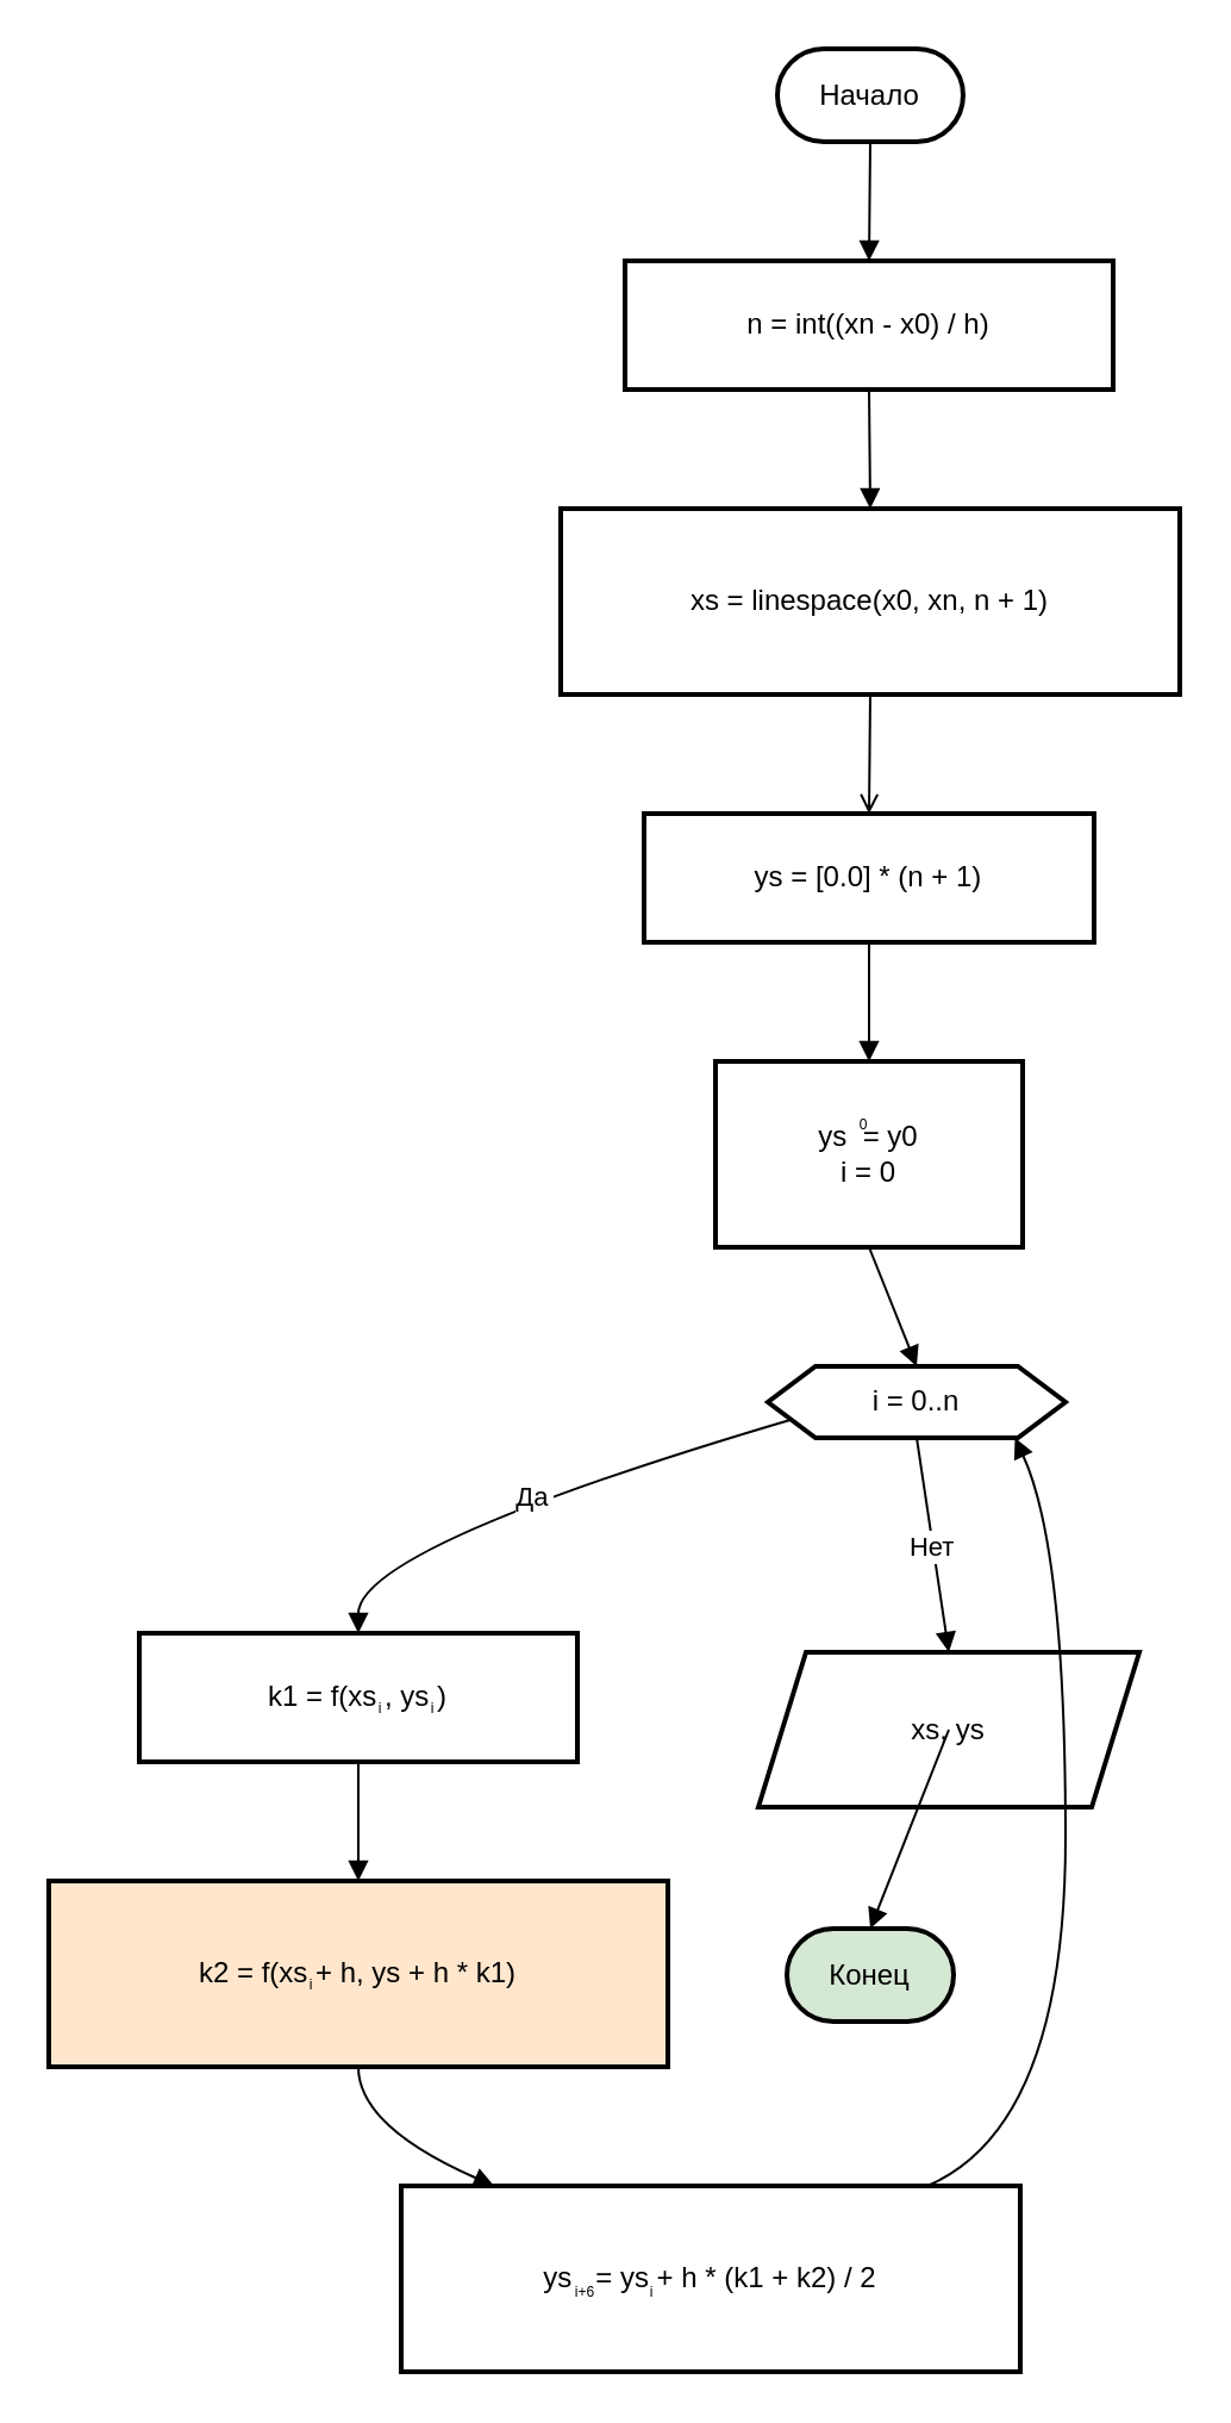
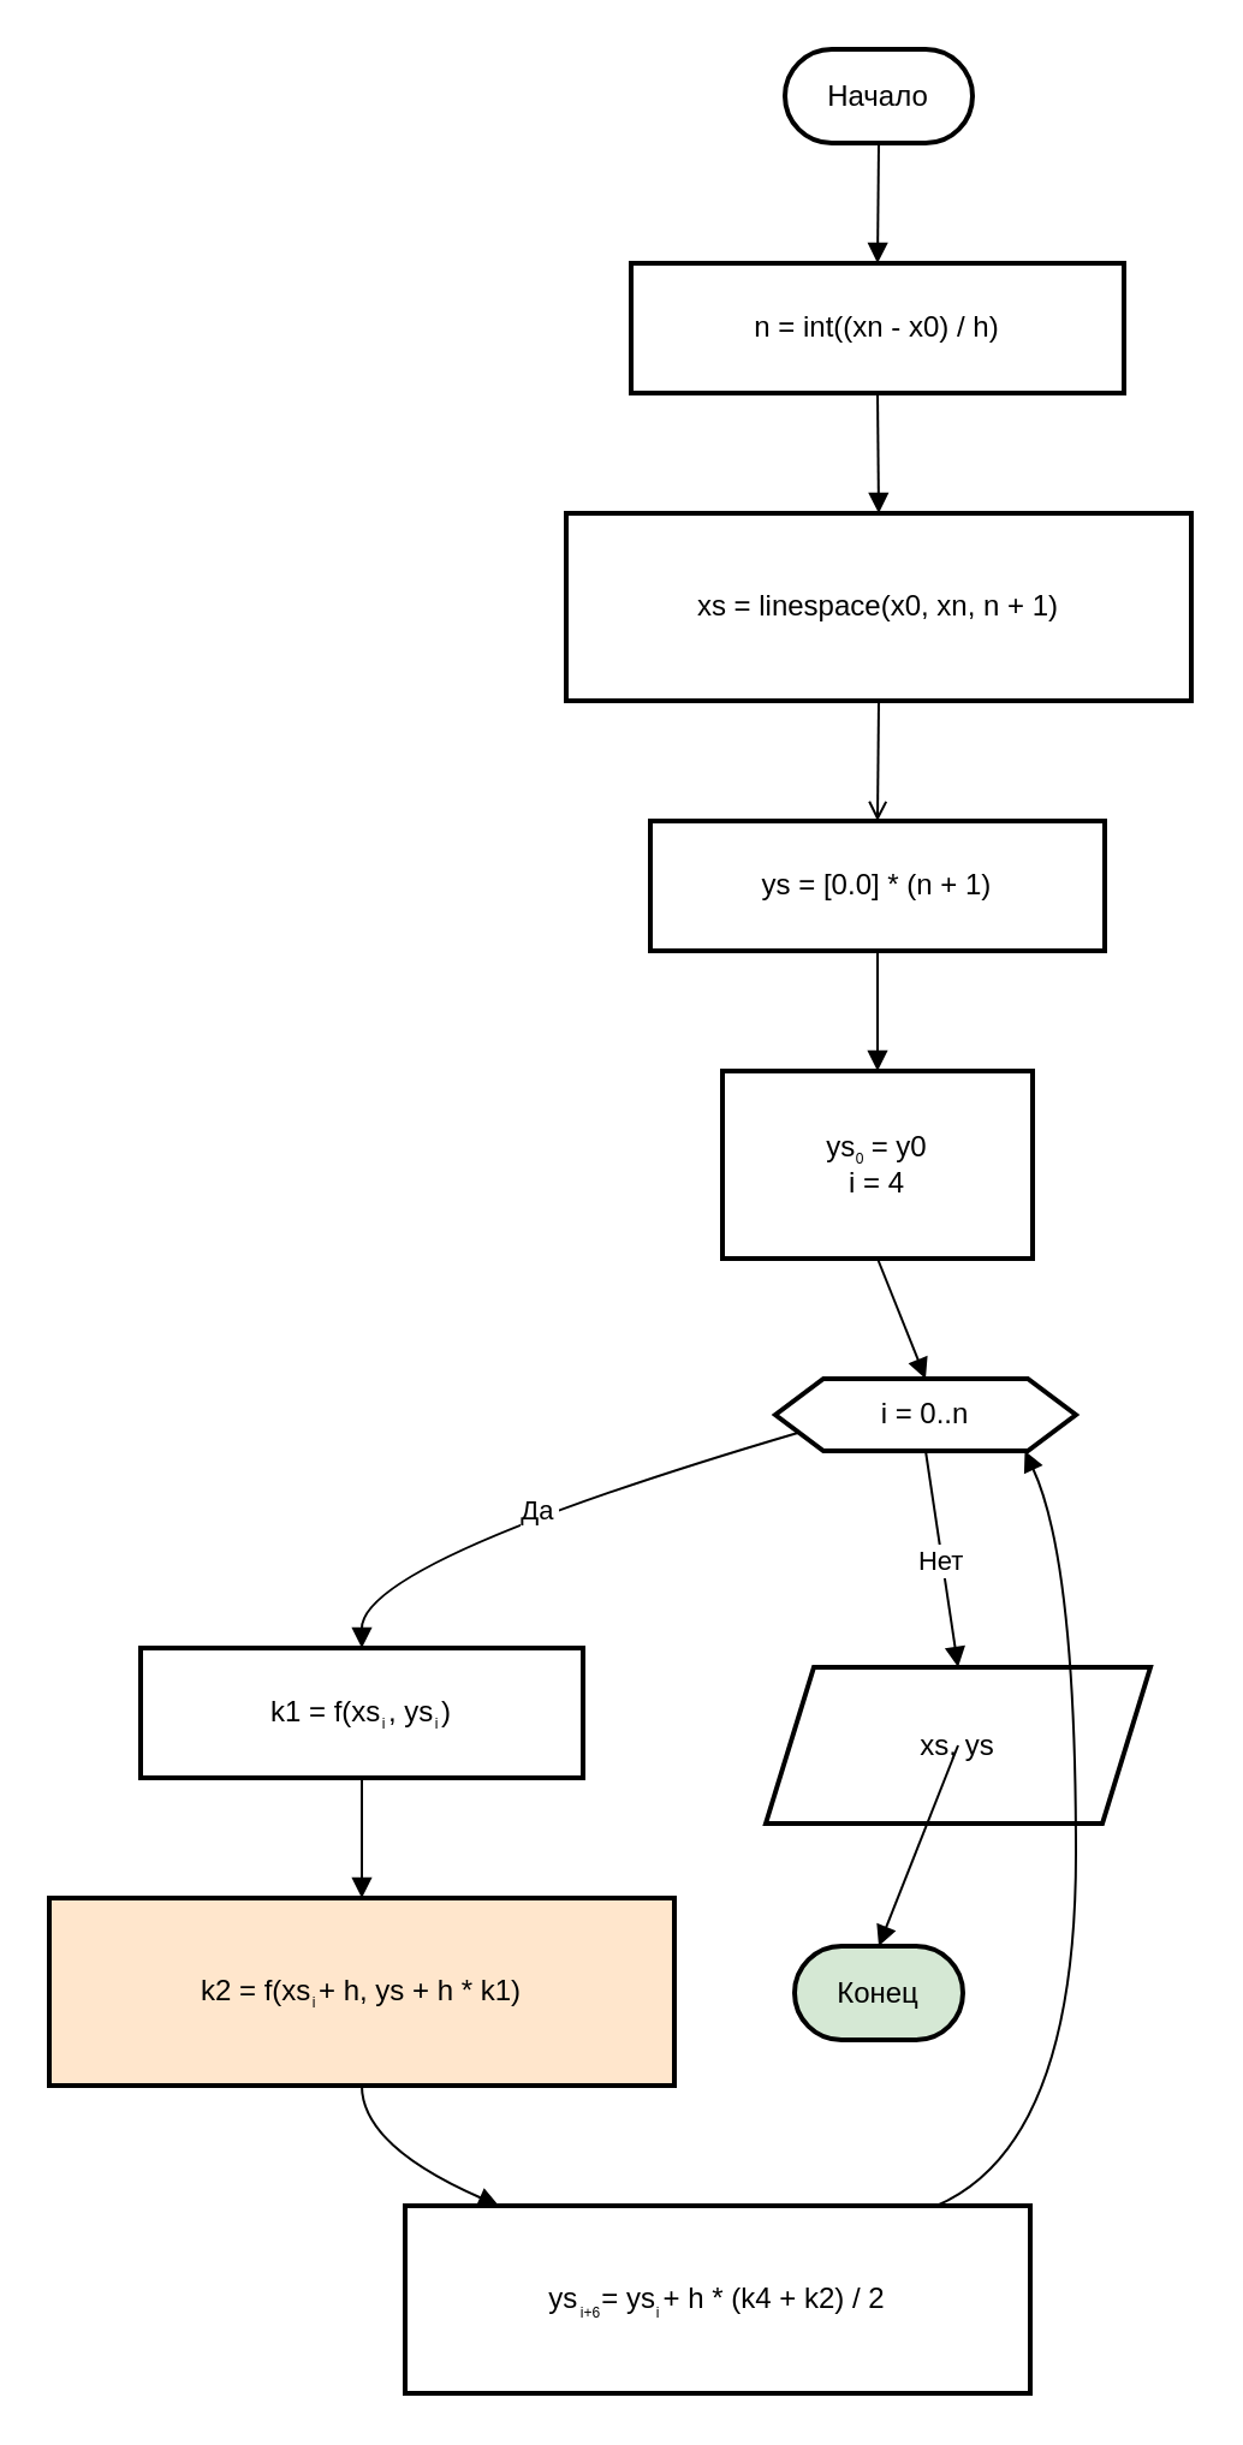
  <mxCell id="0" />
  <mxCell id="1" parent="0" />
  <mxCell id="2" value="Начало" style="rounded=1;whiteSpace=wrap;arcSize=50;strokeWidth=2;" vertex="1" parent="1"><mxGeometry x="326" y="20" width="78" height="39" as="geometry" /></mxCell>
  <mxCell id="3" value="n = int((xn - x0) / h)" style="whiteSpace=wrap;strokeWidth=2;" vertex="1" parent="1"><mxGeometry x="262" y="109" width="205" height="54" as="geometry" /></mxCell>
  <mxCell id="4" value="xs = linespace(x0, xn, n + 1)" style="whiteSpace=wrap;strokeWidth=2;" vertex="1" parent="1"><mxGeometry x="235" y="213" width="260" height="78" as="geometry" /></mxCell>
  <mxCell id="5" value="ys = [0.0] * (n + 1)" style="whiteSpace=wrap;strokeWidth=2;" vertex="1" parent="1"><mxGeometry x="270" y="341" width="189" height="54" as="geometry" /></mxCell>
- <mxCell id="6" value="ys  = y0&#10;i = 0" style="whiteSpace=wrap;strokeWidth=2;" vertex="1" parent="1"><mxGeometry x="300" y="445" width="129" height="78" as="geometry" /></mxCell>
+ <mxCell id="6" value="ys  = y0&#10;i = 4" style="whiteSpace=wrap;strokeWidth=2;" vertex="1" parent="1"><mxGeometry x="300" y="445" width="129" height="78" as="geometry" /></mxCell>
  <mxCell id="7" value="i = 0..n" style="shape=hexagon;perimeter=hexagonPerimeter2;fixedSize=1;strokeWidth=2;whiteSpace=wrap;" vertex="1" parent="1"><mxGeometry x="322" y="573" width="125" height="30" as="geometry" /></mxCell>
  <mxCell id="8" value="k1 = f(xs , ys )" style="whiteSpace=wrap;strokeWidth=2;" vertex="1" parent="1"><mxGeometry x="58" y="685" width="184" height="54" as="geometry" /></mxCell>
  <mxCell id="9" value="k2 = f(xs + h, ys + h * k1)" style="whiteSpace=wrap;strokeWidth=2;fillColor=#ffe6cc;" vertex="1" parent="1"><mxGeometry x="20" y="789" width="260" height="78" as="geometry" /></mxCell>
- <mxCell id="10" value="ys   = ys + h * (k1 + k2) / 2" style="whiteSpace=wrap;strokeWidth=2;" vertex="1" parent="1"><mxGeometry x="168" y="917" width="260" height="78" as="geometry" /></mxCell>
+ <mxCell id="10" value="ys   = ys + h * (k4 + k2) / 2" style="whiteSpace=wrap;strokeWidth=2;" vertex="1" parent="1"><mxGeometry x="168" y="917" width="260" height="78" as="geometry" /></mxCell>
  <mxCell id="11" value="xs, ys" style="shape=parallelogram;perimeter=parallelogramPerimeter;fixedSize=1;strokeWidth=2;whiteSpace=wrap;" vertex="1" parent="1"><mxGeometry x="318" y="693" width="160" height="65" as="geometry" /></mxCell>
  <mxCell id="12" value="Конец" style="rounded=1;whiteSpace=wrap;arcSize=50;strokeWidth=2;fillColor=#d5e8d4;" vertex="1" parent="1"><mxGeometry x="330" y="809" width="70" height="39" as="geometry" /></mxCell>
  <mxCell id="13" value="" style="curved=1;startArrow=none;endArrow=block;exitX=0.5;exitY=1;entryX=0.5;entryY=0;rounded=0;" edge="1" parent="1" source="2" target="3"><mxGeometry relative="1" as="geometry"><Array as="points" /></mxGeometry></mxCell>
  <mxCell id="14" value="" style="curved=1;startArrow=none;endArrow=block;exitX=0.5;exitY=1;entryX=0.5;entryY=0;rounded=0;" edge="1" parent="1" source="3" target="4"><mxGeometry relative="1" as="geometry"><Array as="points" /></mxGeometry></mxCell>
  <mxCell id="15" value="" style="curved=1;startArrow=none;endArrow=open;exitX=0.5;exitY=1;entryX=0.5;entryY=0;rounded=0;" edge="1" parent="1" source="4" target="5"><mxGeometry relative="1" as="geometry"><Array as="points" /></mxGeometry></mxCell>
  <mxCell id="16" value="" style="curved=1;startArrow=none;endArrow=block;exitX=0.5;exitY=1;entryX=0.5;entryY=0;rounded=0;" edge="1" parent="1" source="5" target="6"><mxGeometry relative="1" as="geometry"><Array as="points" /></mxGeometry></mxCell>
  <mxCell id="17" value="" style="curved=1;startArrow=none;endArrow=block;exitX=0.5;exitY=1;entryX=0.5;entryY=0;rounded=0;" edge="1" parent="1" source="6" target="7"><mxGeometry relative="1" as="geometry"><Array as="points" /></mxGeometry></mxCell>
  <mxCell id="18" value="Да" style="curved=1;startArrow=none;endArrow=block;exitX=0;exitY=0.79;entryX=0.5;entryY=0;rounded=0;" edge="1" parent="1" source="7" target="8"><mxGeometry relative="1" as="geometry"><Array as="points"><mxPoint x="150" y="649" /></Array></mxGeometry></mxCell>
  <mxCell id="19" value="" style="curved=1;startArrow=none;endArrow=block;exitX=0.5;exitY=1;entryX=0.5;entryY=0;rounded=0;" edge="1" parent="1" source="8" target="9"><mxGeometry relative="1" as="geometry"><Array as="points" /></mxGeometry></mxCell>
  <mxCell id="20" value="" style="curved=1;startArrow=none;endArrow=block;exitX=0.5;exitY=1;entryX=0.15;entryY=0;rounded=0;" edge="1" parent="1" source="9" target="10"><mxGeometry relative="1" as="geometry"><Array as="points"><mxPoint x="150" y="892" /></Array></mxGeometry></mxCell>
  <mxCell id="21" value="" style="curved=1;startArrow=none;endArrow=block;exitX=0.85;exitY=0;entryX=0.83;entryY=1;rounded=0;" edge="1" parent="1" source="10" target="7"><mxGeometry relative="1" as="geometry"><Array as="points"><mxPoint x="447" y="892" /><mxPoint x="447" y="649" /></Array></mxGeometry></mxCell>
  <mxCell id="22" value="Нет" style="curved=1;startArrow=none;endArrow=block;exitX=0.5;exitY=1;entryX=0.5;entryY=-0.01;rounded=0;" edge="1" parent="1" source="7" target="11"><mxGeometry relative="1" as="geometry"><Array as="points" /></mxGeometry></mxCell>
  <mxCell id="23" value="" style="curved=1;startArrow=none;endArrow=block;exitX=0.5;exitY=0.99;entryX=0.5;entryY=-0.01;rounded=0;" edge="1" parent="1" source="11" target="12"><mxGeometry relative="1" as="geometry"><Array as="points" /></mxGeometry></mxCell>
- <mxCell id="24" value="&lt;font style=&quot;font-size: 6px;&quot;&gt;0&lt;/font&gt;" style="text;html=1;align=center;verticalAlign=middle;resizable=0;points=[];autosize=1;strokeColor=none;fillColor=none;" vertex="1" parent="1"><mxGeometry x="347" y="455" width="30" height="30" as="geometry" /></mxCell>
+ <mxCell id="24" value="&lt;font style=&quot;font-size: 6px;&quot;&gt;0&lt;/font&gt;" style="text;html=1;align=center;verticalAlign=middle;resizable=0;points=[];autosize=1;strokeColor=none;fillColor=none;" vertex="1" parent="1"><mxGeometry x="342" y="465" width="30" height="30" as="geometry" /></mxCell>
  <mxCell id="25" value="&lt;font style=&quot;font-size: 6px;&quot;&gt;i&lt;/font&gt;" style="text;html=1;align=center;verticalAlign=middle;resizable=0;points=[];autosize=1;strokeColor=none;fillColor=none;" vertex="1" parent="1"><mxGeometry x="149" y="700" width="20" height="30" as="geometry" /></mxCell>
  <mxCell id="26" value="&lt;font style=&quot;font-size: 6px;&quot;&gt;i&lt;/font&gt;" style="text;html=1;align=center;verticalAlign=middle;resizable=0;points=[];autosize=1;strokeColor=none;fillColor=none;" vertex="1" parent="1"><mxGeometry x="171" y="700" width="20" height="30" as="geometry" /></mxCell>
  <mxCell id="27" value="&lt;font style=&quot;font-size: 6px;&quot;&gt;i&lt;/font&gt;" style="text;html=1;align=center;verticalAlign=middle;resizable=0;points=[];autosize=1;strokeColor=none;fillColor=none;" vertex="1" parent="1"><mxGeometry x="120" y="816" width="20" height="30" as="geometry" /></mxCell>
  <mxCell id="28" value="&lt;font style=&quot;font-size: 6px;&quot;&gt;i+6&lt;/font&gt;" style="text;html=1;align=center;verticalAlign=middle;resizable=0;points=[];autosize=1;strokeColor=none;fillColor=none;" vertex="1" parent="1"><mxGeometry x="230" y="945" width="30" height="30" as="geometry" /></mxCell>
  <mxCell id="29" value="&lt;font style=&quot;font-size: 6px;&quot;&gt;i&lt;/font&gt;" style="text;html=1;align=center;verticalAlign=middle;resizable=0;points=[];autosize=1;strokeColor=none;fillColor=none;" vertex="1" parent="1"><mxGeometry x="263" y="945" width="20" height="30" as="geometry" /></mxCell>
